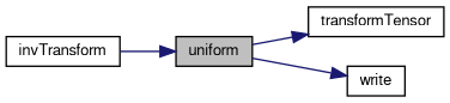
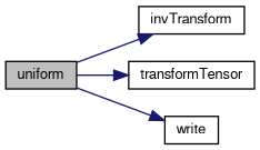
  digraph {
    rankdir=LR
    node [color=black fontname=FreeSans fontsize=10 shape=record]
    edge [color=midnightblue fontname=FreeSans fontsize=10 labelfontname=FreeSans labelfontsize=10 style=solid]
    n1 [fillcolor=grey75 fontcolor=black height=0.2 label=uniform style=filled width=0.4]
    n2 [height=0.2 label=invTransform width=0.4]
    n3 [height=0.2 label=transformTensor width=0.4]
    n4 [height=0.2 label=write width=0.4]
-   n2 -> n1
+   n1 -> n2
    n1 -> n3
    n1 -> n4
  }
